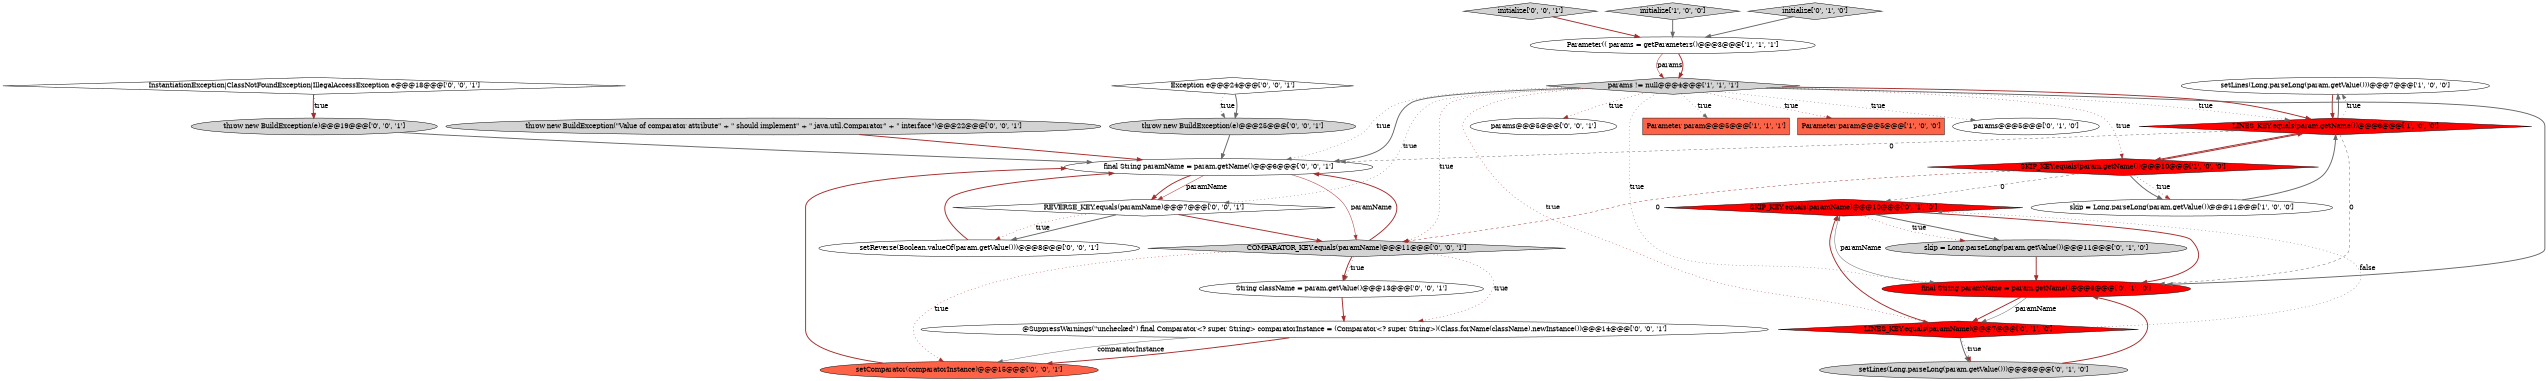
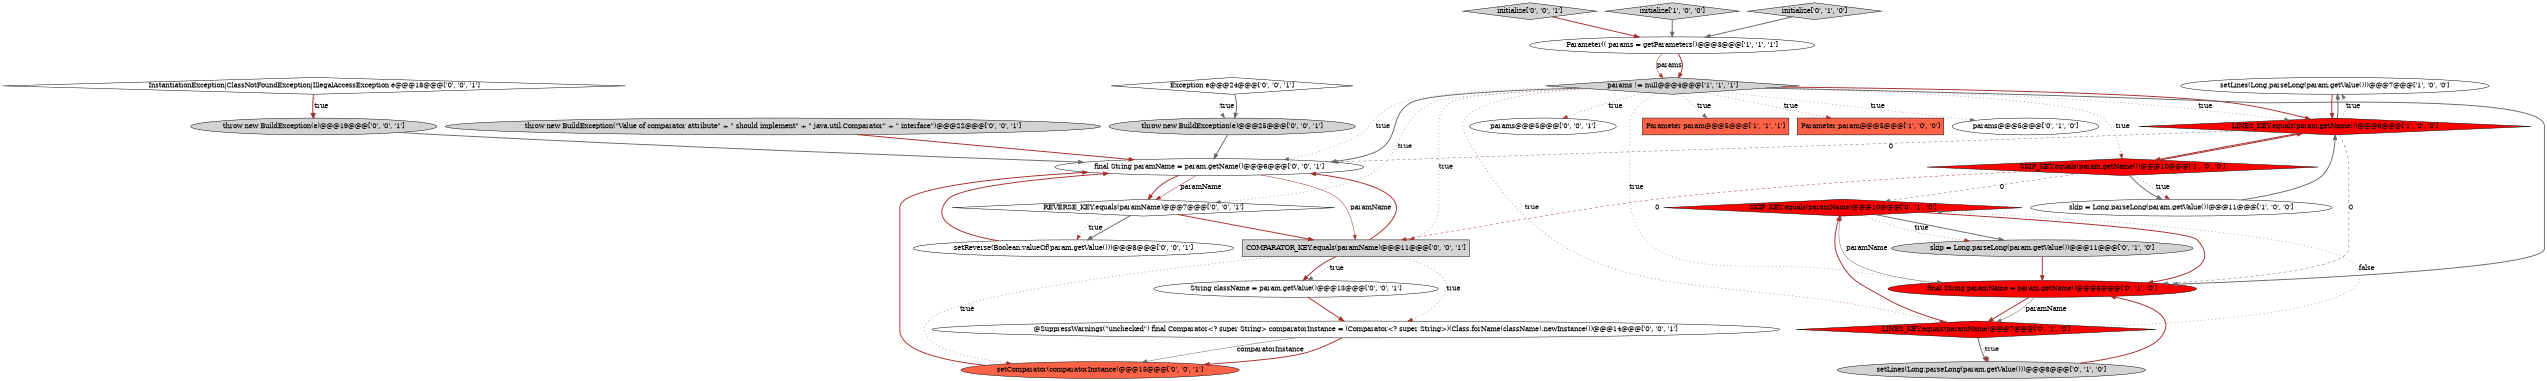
  digraph {
    node [fillcolor=white shape=ellipse style=filled]
    edge [color=brown style=bold]
    n1 [label="setLines(Long.parseLong(param.getValue()))@@@7@@@['1', '0', '0']"]
    n2 [fillcolor=red label="LINES_KEY.equals(param.getName())@@@6@@@['1', '0', '0']" shape=diamond]
    n3 [fillcolor=red label="SKIP_KEY.equals(param.getName())@@@10@@@['1', '0', '0']" shape=diamond]
    n4 [fillcolor=red label="final String paramName = param.getName()@@@6@@@['0', '1', '0']"]
    n5 [label="final String paramName = param.getName()@@@6@@@['0', '0', '1']"]
    n6 [fillcolor=lightgray label="throw new BuildException(\"Value of comparator attribute\" + \" should implement\" + \" java.util.Comparator\" + \" interface\")@@@22@@@['0', '0', '1']"]
-   n7 [fillcolor=lightgray label="COMPARATOR_KEY.equals(paramName)@@@11@@@['0', '0', '1']" shape=diamond]
+   n7 [fillcolor=lightgray label="COMPARATOR_KEY.equals(paramName)@@@11@@@['0', '0', '1']" shape=box]
    n8 [label="skip = Long.parseLong(param.getValue())@@@11@@@['1', '0', '0']"]
    n9 [fillcolor=red label="SKIP_KEY.equals(paramName)@@@10@@@['0', '1', '0']" shape=diamond]
    n10 [fillcolor=tomato label="setComparator(comparatorInstance)@@@15@@@['0', '0', '1']"]
    n11 [label="String className = param.getValue()@@@13@@@['0', '0', '1']"]
    n12 [label="@SuppressWarnings(\"unchecked\") final Comparator<? super String> comparatorInstance = (Comparator<? super String>)(Class.forName(className).newInstance())@@@14@@@['0', '0', '1']"]
    n13 [fillcolor=lightgray label="skip = Long.parseLong(param.getValue())@@@11@@@['0', '1', '0']"]
    n14 [label="params@@@5@@@['0', '0', '1']"]
    n15 [fillcolor=tomato label="Parameter param@@@5@@@['1', '1', '1']" shape=box]
    n16 [fillcolor=red label="LINES_KEY.equals(paramName)@@@7@@@['0', '1', '0']" shape=diamond]
    n17 [label="REVERSE_KEY.equals(paramName)@@@7@@@['0', '0', '1']" shape=diamond]
    n18 [fillcolor=lightgray label="initialize['0', '0', '1']" shape=diamond]
    n19 [label="Parameter(( params = getParameters()@@@3@@@['1', '1', '1']"]
    n20 [fillcolor=lightgray label="params != null@@@4@@@['1', '1', '1']" shape=diamond]
    n21 [fillcolor=lightgray label="setLines(Long.parseLong(param.getValue()))@@@8@@@['0', '1', '0']"]
    n22 [fillcolor=tomato label="Parameter param@@@5@@@['1', '0', '0']" shape=box]
    n23 [label="params@@@5@@@['0', '1', '0']"]
    n24 [label="setReverse(Boolean.valueOf(param.getValue()))@@@8@@@['0', '0', '1']"]
    n25 [fillcolor=lightgray label="throw new BuildException(e)@@@19@@@['0', '0', '1']"]
    n26 [label="InstantiationException|ClassNotFoundException|IllegalAccessException e@@@18@@@['0', '0', '1']" shape=diamond]
    n27 [fillcolor=lightgray label="initialize['1', '0', '0']" shape=diamond]
    n28 [fillcolor=lightgray label="initialize['0', '1', '0']" shape=diamond]
    n29 [fillcolor=lightgray label="throw new BuildException(e)@@@25@@@['0', '0', '1']"]
    n30 [label="Exception e@@@24@@@['0', '0', '1']" shape=diamond]
    n1 -> n2
    n2 -> n1 [color=gray40]
    n2 -> n1 [color=gray40 label=true style=dotted]
    n2 -> n3
    n2 -> n4 [color=gray40 label=0 style=dashed]
    n2 -> n5 [color=gray40 label=0 style=dashed]
    n3 -> n2
    n3 -> n7 [label=0 style=dashed]
    n3 -> n8 [label=true style=dotted]
    n3 -> n8 [color=gray40]
    n3 -> n9 [color=gray40 label=0 style=dashed]
    n4 -> n9 [color=gray40 label=paramName style=solid]
    n4 -> n16
    n4 -> n16 [color=gray40 label=paramName style=solid]
    n5 -> n7 [label=paramName style=solid]
    n5 -> n17
    n5 -> n17 [label=paramName style=solid]
    n6 -> n5
    n7 -> n5
    n7 -> n10 [label=true style=dotted]
    n7 -> n11 [color=gray40 label=true style=dotted]
    n7 -> n11
    n7 -> n12 [label=true style=dotted]
    n8 -> n2 [color=gray40]
    n9 -> n4
    n9 -> n13 [color=gray40]
    n9 -> n13 [label=true style=dotted]
    n10 -> n5
    n11 -> n12
    n12 -> n10 [color=gray40 label=comparatorInstance style=solid]
    n12 -> n10
    n13 -> n4
    n16 -> n9 [color=gray40 label=false style=dotted]
    n16 -> n9
    n16 -> n21 [color=gray40]
    n16 -> n21 [label=true style=dotted]
    n17 -> n7
    n17 -> n24 [color=gray40]
    n17 -> n24 [label=true style=dotted]
    n18 -> n19
    n19 -> n20 [label=params style=solid]
    n19 -> n20
    n20 -> n2
    n20 -> n2 [color=gray40 label=true style=dotted]
    n20 -> n3 [label=true style=dotted]
    n20 -> n4 [color=gray40]
    n20 -> n4 [color=gray40 label=true style=dotted]
    n20 -> n5 [color=gray40]
    n20 -> n5 [color=gray40 label=true style=dotted]
    n20 -> n7 [label=true style=dotted]
    n20 -> n14 [label=true style=dotted]
    n20 -> n15 [color=gray40 label=true style=dotted]
    n20 -> n16 [label=true style=dotted]
    n20 -> n17 [color=gray40 label=true style=dotted]
    n20 -> n22 [label=true style=dotted]
    n20 -> n23 [color=gray40 label=true style=dotted]
    n21 -> n4
    n24 -> n5
    n25 -> n5 [color=gray40]
    n26 -> n25 [color=gray40 label=true style=dotted]
    n26 -> n25
    n27 -> n19 [color=gray40]
    n28 -> n19 [color=gray40]
    n29 -> n5 [color=gray40]
    n30 -> n29 [color=gray40]
    n30 -> n29 [color=gray40 label=true style=dotted]
  }
